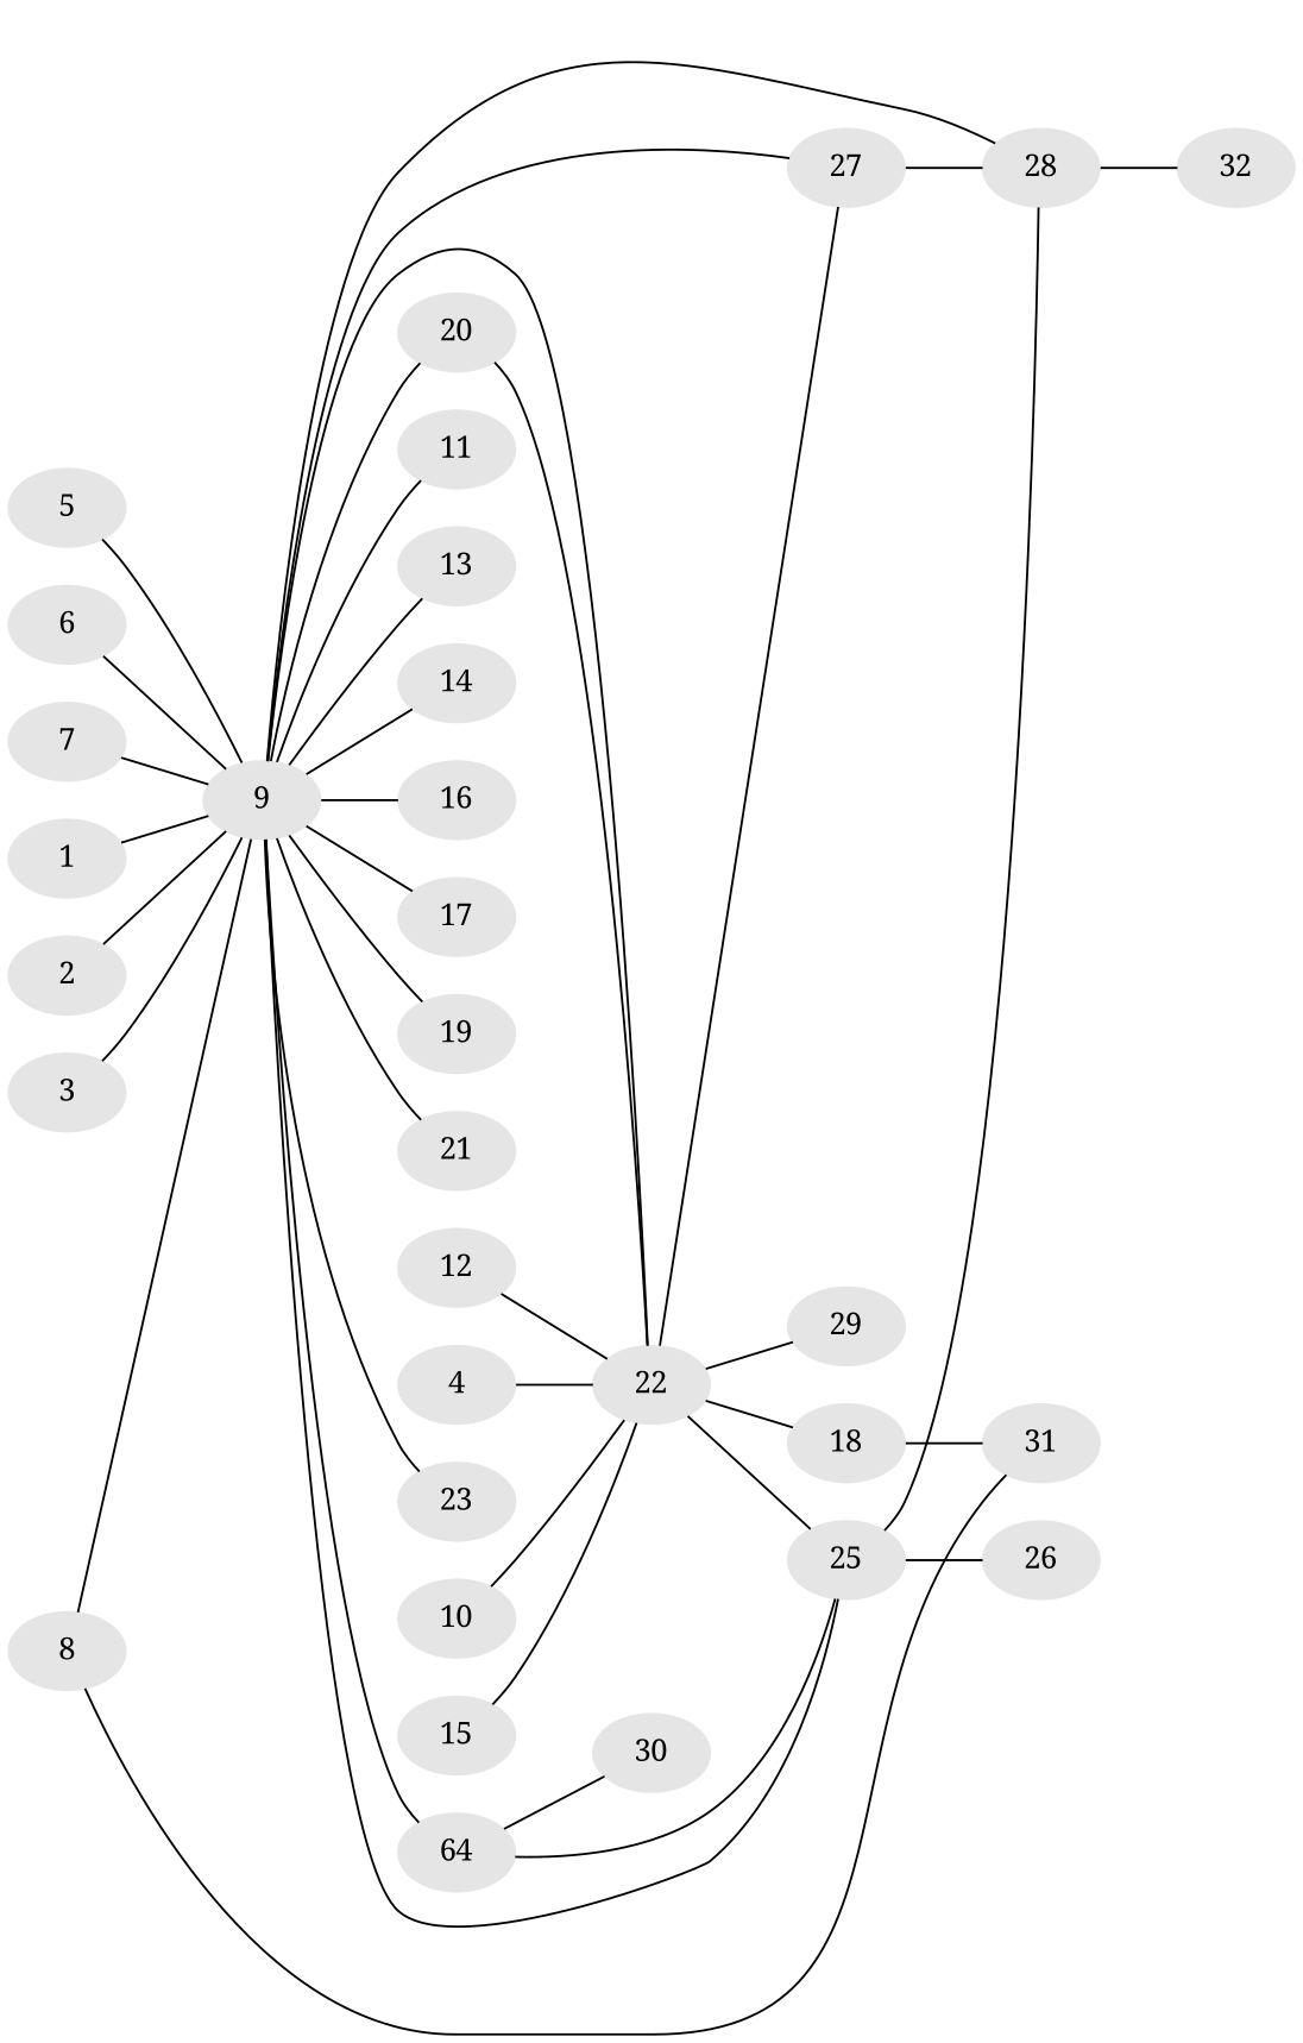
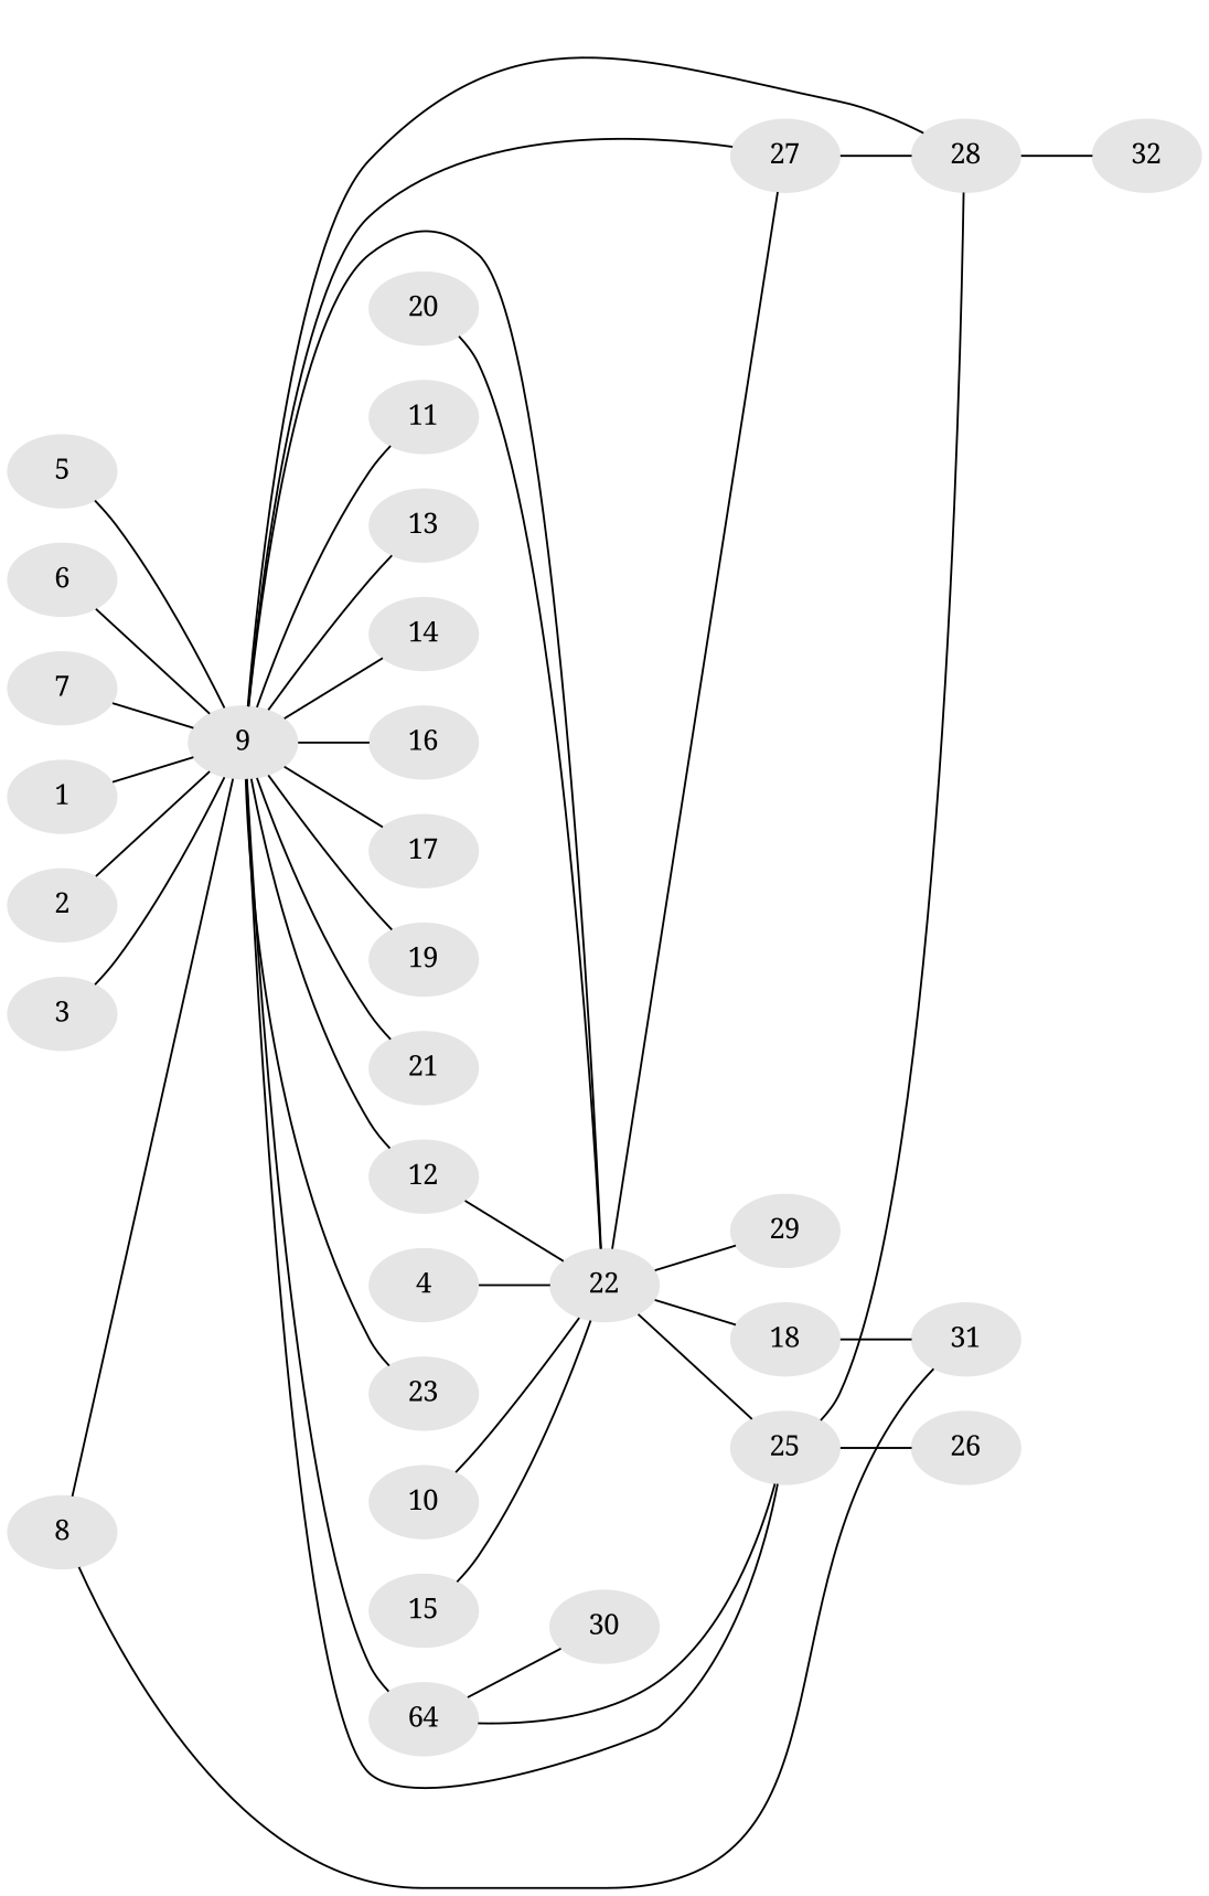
  graph {
    fontname="Noto Serif"
    rankdir=LR
    node [color=gray90 fontname="Noto Serif" style=filled]
    edge [fontname="Noto Serif" weight=1.0]
    1
    9
    22
    11
    13
    14
    16
    17
    19
    20
    21
    23
    n13 [label=64]
    25
    27
    28
    2
    3
    4
    18
    29
    5
    6
    7
    8
    31
    30
    26
    32
    10
    12
    15
    1 -- 9
    9 -- 22
    9 -- 11
    9 -- 13
    9 -- 14
    9 -- 16
    9 -- 17
    9 -- 19
-   9 -- 20
+   9 -- 12
    9 -- 21
    9 -- 23
    9 -- n13
    9 -- 25
    9 -- 27 [weight=2.0]
    9 -- 28
    22 -- 25 [weight=2.0]
    22 -- 27
    22 -- 18
    22 -- 29
    20 -- 22
    n13 -- 25
    n13 -- 30
    25 -- 28
    25 -- 26
    27 -- 28
    28 -- 32
    2 -- 9
    3 -- 9
    4 -- 22
    18 -- 31
    5 -- 9
    6 -- 9
    7 -- 9
    8 -- 9
    8 -- 31
    10 -- 22
    12 -- 22
    15 -- 22
  }
